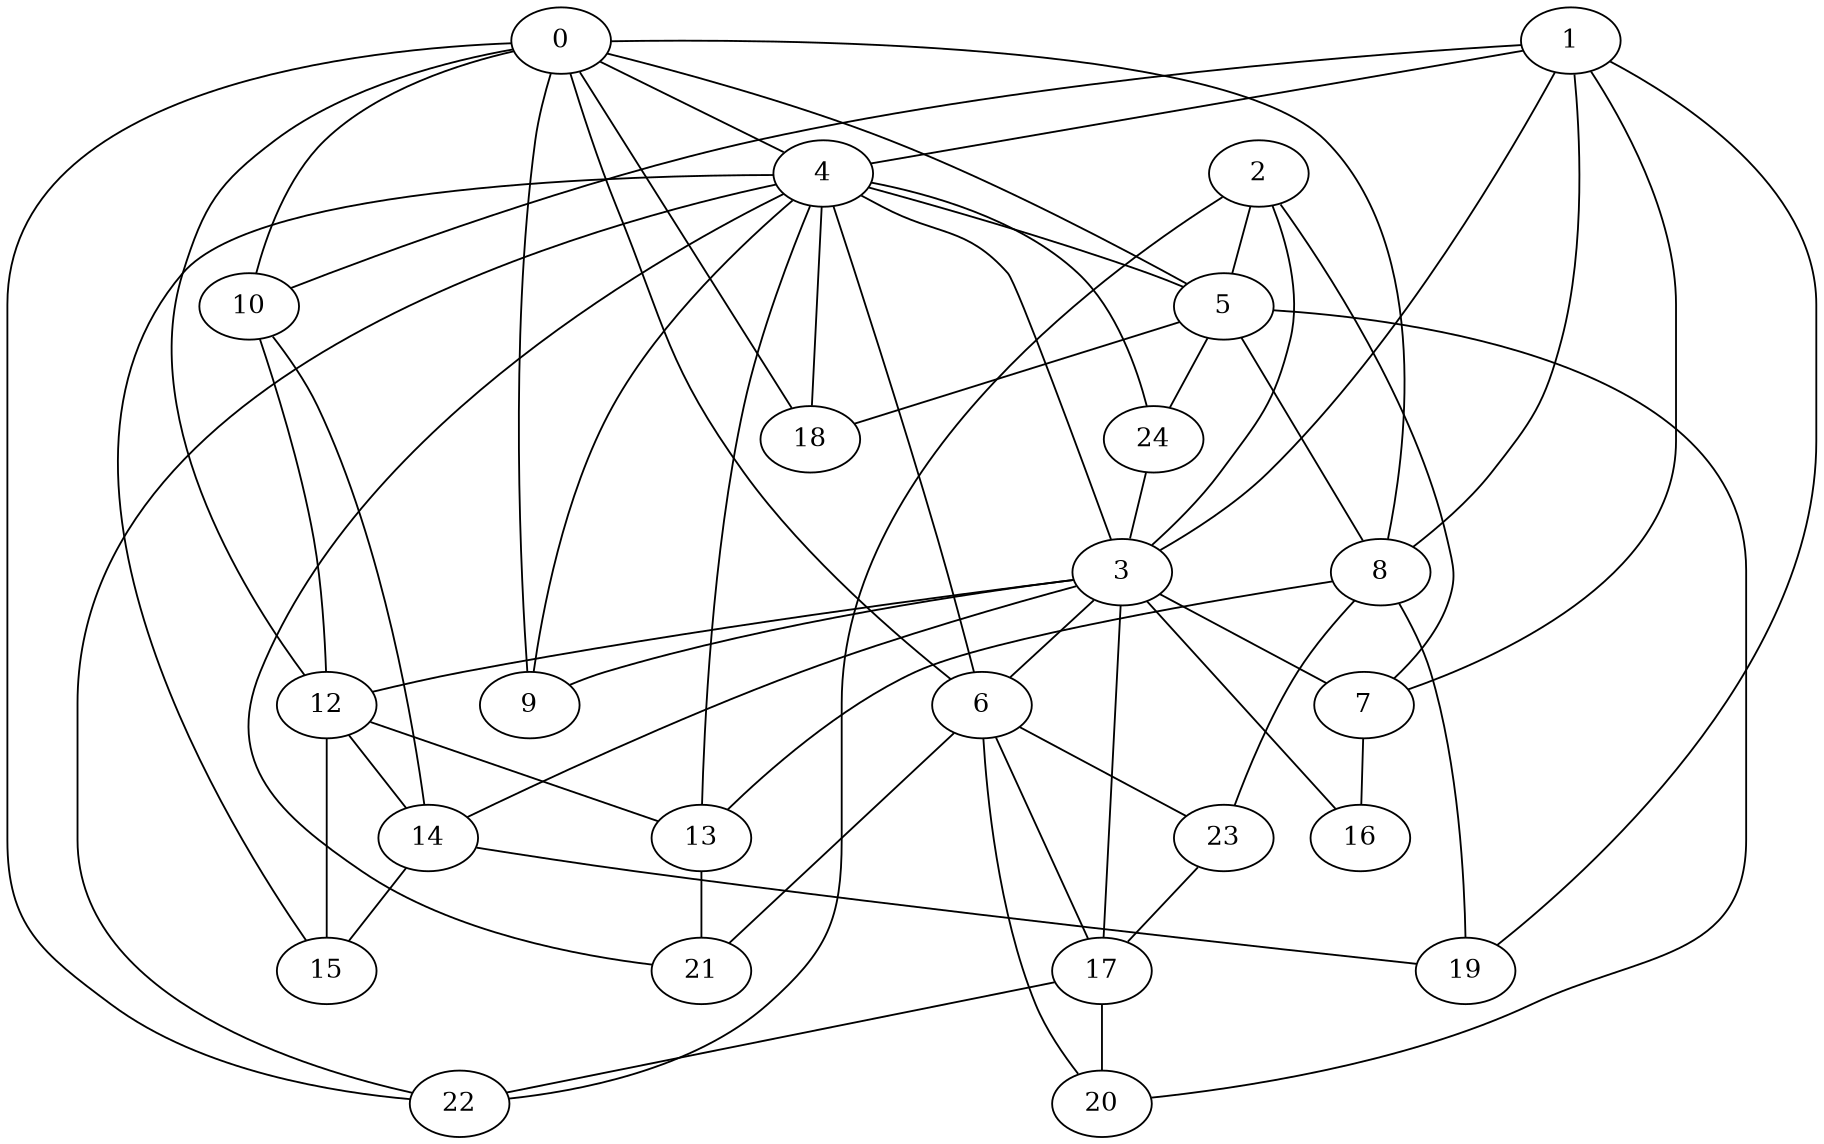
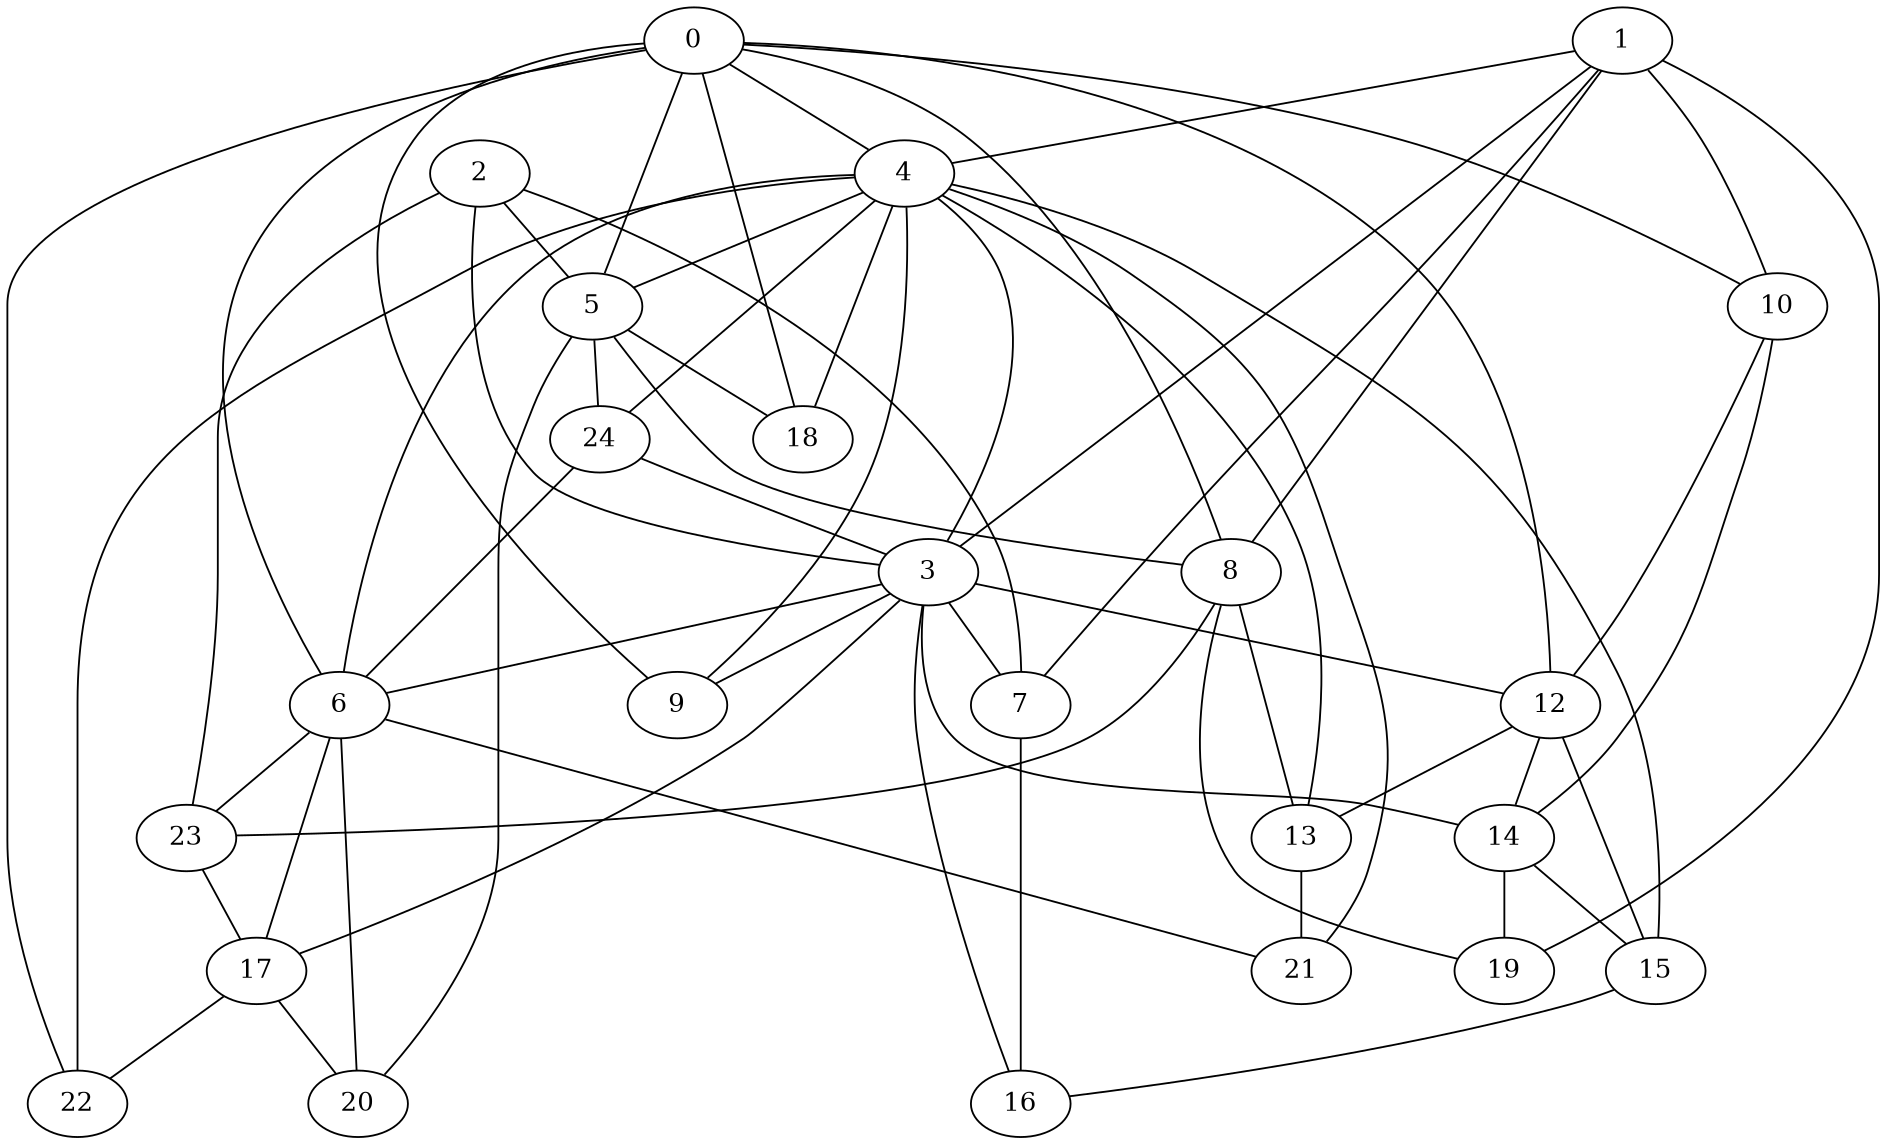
  strict graph {
    edge [is_available=True prob=1.0]
    0
    4
    5
    6
    8
    9
    10
    12
    18
    22
    3
    7
    14
    16
    17
    13
    15
    21
    24
    20
    23
    19
    1
    2
    0 -- 4 [prob=0.552753551356]
    0 -- 5 [prob=0.530161333422]
    0 -- 6 [prob=0.99680201385]
    0 -- 8 [prob=0.294851337407]
    0 -- 9 [prob=0.172163335216]
    0 -- 10 [prob=0.136917614437]
    0 -- 12 [prob=0.143069886597]
    0 -- 18 [prob=0.391805216242]
    0 -- 22 [prob=0.703878050975]
    4 -- 5 [prob=0.964034398703]
    4 -- 6 [prob=0.922779038249]
    4 -- 9 [prob=0.656432393986]
    4 -- 18 [prob=0.888518983835]
    4 -- 22
    4 -- 13 [prob=0.224109218423]
    4 -- 15 [prob=0.632069339492]
    4 -- 21 [prob=0.0282321680321]
    4 -- 24 [prob=0.67760565213]
    5 -- 8 [prob=0.079137427289]
    5 -- 18 [prob=0.831358687079]
    5 -- 24
    5 -- 20
    6 -- 17 [prob=0.6066680835]
    6 -- 21 [prob=0.591117368621]
+   6 -- 24 [prob=0.105838106842]
    6 -- 20 [prob=0.921889123256]
    6 -- 23 [prob=0.891660203146]
    8 -- 13 [prob=0.521716403303]
    8 -- 23 [prob=0.30574672892]
    8 -- 19 [prob=0.659887584569]
    10 -- 12 [prob=0.528521649659]
    10 -- 14 [prob=0.57853713586]
    12 -- 14
    12 -- 13 [prob=0.512778319061]
    12 -- 15 [prob=0.565529645399]
    3 -- 4
    3 -- 6 [prob=0.0100208114821]
    3 -- 9 [prob=0.205348288306]
    3 -- 12 [prob=0.270522252949]
    3 -- 7 [prob=0.732157711185]
    3 -- 14 [prob=0.7536630705]
    3 -- 16 [prob=0.467470613869]
    3 -- 17 [prob=0.0853785454594]
    7 -- 16
    14 -- 15 [prob=0.726457983996]
    14 -- 19 [prob=0.974477928588]
    17 -- 22 [prob=0.801470348808]
    17 -- 20
    13 -- 21
+   15 -- 16 [prob=0.424138962471]
    24 -- 3
    23 -- 17
    1 -- 4 [prob=0.295322457608]
    1 -- 8
    1 -- 10 [prob=0.777694068115]
    1 -- 3 [prob=0.933090085496]
    1 -- 7 [prob=0.761974815963]
    1 -- 19
    2 -- 5
    2 -- 3 [prob=0.585746642243]
    2 -- 7
-   2 -- 22 [prob=0.455563664343]
+   2 -- 23 [prob=0.455563664343]
  }
